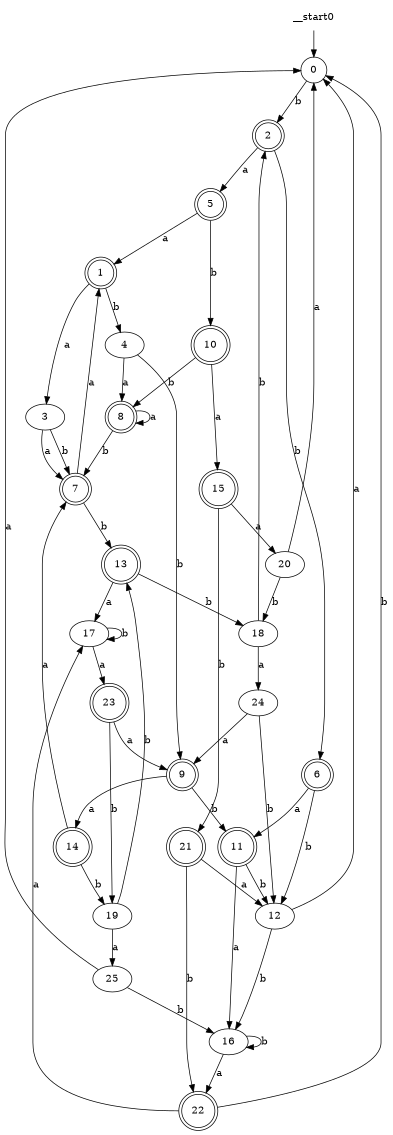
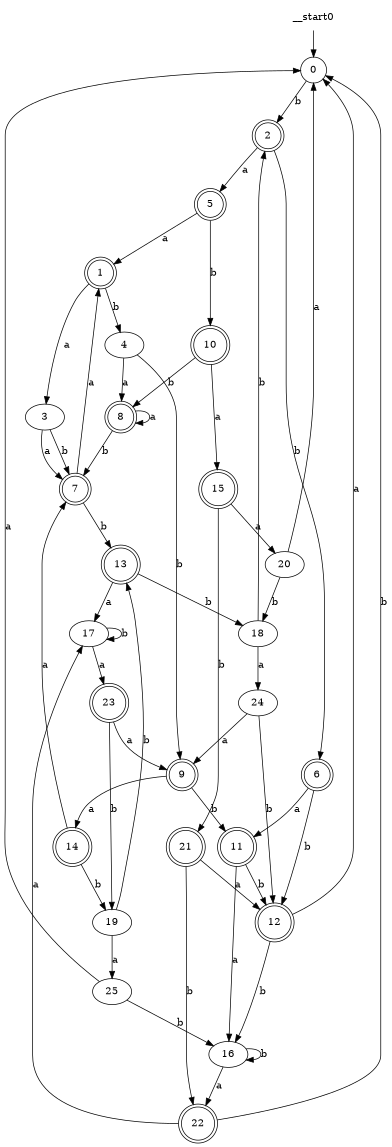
  digraph {
    node [shape=doublecircle]
    __start0 [shape=none]
    0 [shape=circle]
    2
    3 [shape=""]
    1
    4 [shape=""]
    5
    6
    7
    8
    9
    10
    11
-   12 [shape=ellipse]
+   12
    13
    14
    15
    16 [shape=""]
    17 [shape=""]
    18 [shape=""]
    19 [shape=""]
    20 [shape=""]
    21
    22
    23
    24 [shape=""]
    25 [shape=""]
    __start0 -> 0
    0 -> 2 [label=b]
    2 -> 5 [label=a]
    2 -> 6 [label=b]
    3 -> 7 [label=a]
    3 -> 7 [label=b]
    1 -> 3 [label=a]
    1 -> 4 [label=b]
    4 -> 8 [label=a]
    4 -> 9 [label=b]
    5 -> 1 [label=a]
    5 -> 10 [label=b]
    6 -> 11 [label=a]
    6 -> 12 [label=b]
    7 -> 1 [label=a]
    7 -> 13 [label=b]
    8 -> 7 [label=b]
    8 -> 8 [label=a]
    9 -> 11 [label=b]
    9 -> 14 [label=a]
    10 -> 8 [label=b]
    10 -> 15 [label=a]
    11 -> 12 [label=b]
    11 -> 16 [label=a]
    12 -> 0 [label=a]
    12 -> 16 [label=b]
    13 -> 17 [label=a]
    13 -> 18 [label=b]
    14 -> 7 [label=a]
    14 -> 19 [label=b]
    15 -> 20 [label=a]
    15 -> 21 [label=b]
    16 -> 16 [label=b]
    16 -> 22 [label=a]
    17 -> 17 [label=b]
    17 -> 23 [label=a]
    18 -> 2 [label=b]
    18 -> 24 [label=a]
    19 -> 13 [label=b]
    19 -> 25 [label=a]
    20 -> 0 [label=a]
    20 -> 18 [label=b]
    21 -> 12 [label=a]
    21 -> 22 [label=b]
    22 -> 0 [label=b]
    22 -> 17 [label=a]
    23 -> 9 [label=a]
    23 -> 19 [label=b]
    24 -> 9 [label=a]
    24 -> 12 [label=b]
    25 -> 0 [label=a]
    25 -> 16 [label=b]
  }
